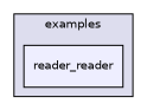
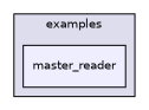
  digraph {
    compound=true
    fontname="DejaVu Sans"
-   n1 [fillcolor="#eeeeff" fontname="DejaVu Sans" fontsize=10 label=reader_reader pencolor=black shape=box style=filled]
+   n1 [fillcolor="#eeeeff" fontname="DejaVu Sans" fontsize=10 label=master_reader pencolor=black shape=box style=filled]
    subgraph cluster_1 {
      bgcolor="#ddddee"
      fontsize=10
      label=examples
      pencolor=black
      n1
    }
  }
